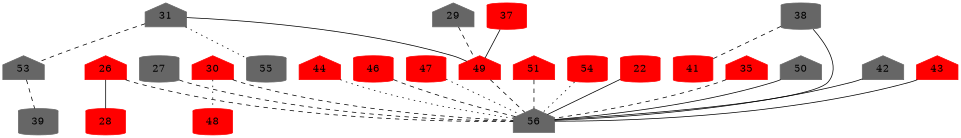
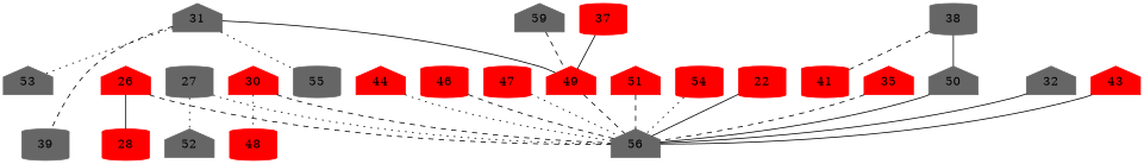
  graph {
    node [color=red shape=house style=filled]
    edge [style=dashed]
    56 [color=gray40 super="+24+25+34+40+20+23+32"]
    22 [shape=cylinder]
    26
    28 [shape=cylinder]
    27 [color=gray40 shape=cylinder]
+   52 [color=gray40]
    49 [super="+19"]
-   29 [color=gray40]
+   29 [color=gray40 label=59]
    30
    48 [shape=cylinder]
    31 [color=gray40]
    39 [color=gray40 shape=cylinder]
    53 [color=gray40]
    55 [color=gray40 shape=cylinder]
    35
    37 [shape=cylinder]
    38 [color=gray40 shape=cylinder]
    41 [shape=cylinder]
-   42 [color=gray40]
+   42 [color=gray40 label=32]
    43
    44
    46 [shape=cylinder]
    47 [shape=cylinder]
    50 [color=gray40]
    51
    54 [shape=cylinder]
    22 -- 56 [style=solid]
    26 -- 56
    26 -- 28 [style=solid]
-   27 -- 56
+   27 -- 56 [style=dotted]
+   27 -- 52 [style=dotted]
    49 -- 56
    29 -- 49
    30 -- 56
    30 -- 48 [style=dotted]
    31 -- 49 [style=solid]
-   53 -- 39
-   31 -- 53
+   31 -- 39
+   31 -- 53 [style=dotted]
    31 -- 55 [style=dotted]
    35 -- 56
    37 -- 49 [style=solid]
-   38 -- 56 [style=solid]
+   38 -- 50 [style=solid]
    38 -- 41
    42 -- 56 [style=solid]
    43 -- 56 [style=solid]
    44 -- 56 [style=dotted]
    46 -- 56
    47 -- 56 [style=dotted]
    50 -- 56 [style=solid]
    51 -- 56
    54 -- 56 [style=dotted]
  }
